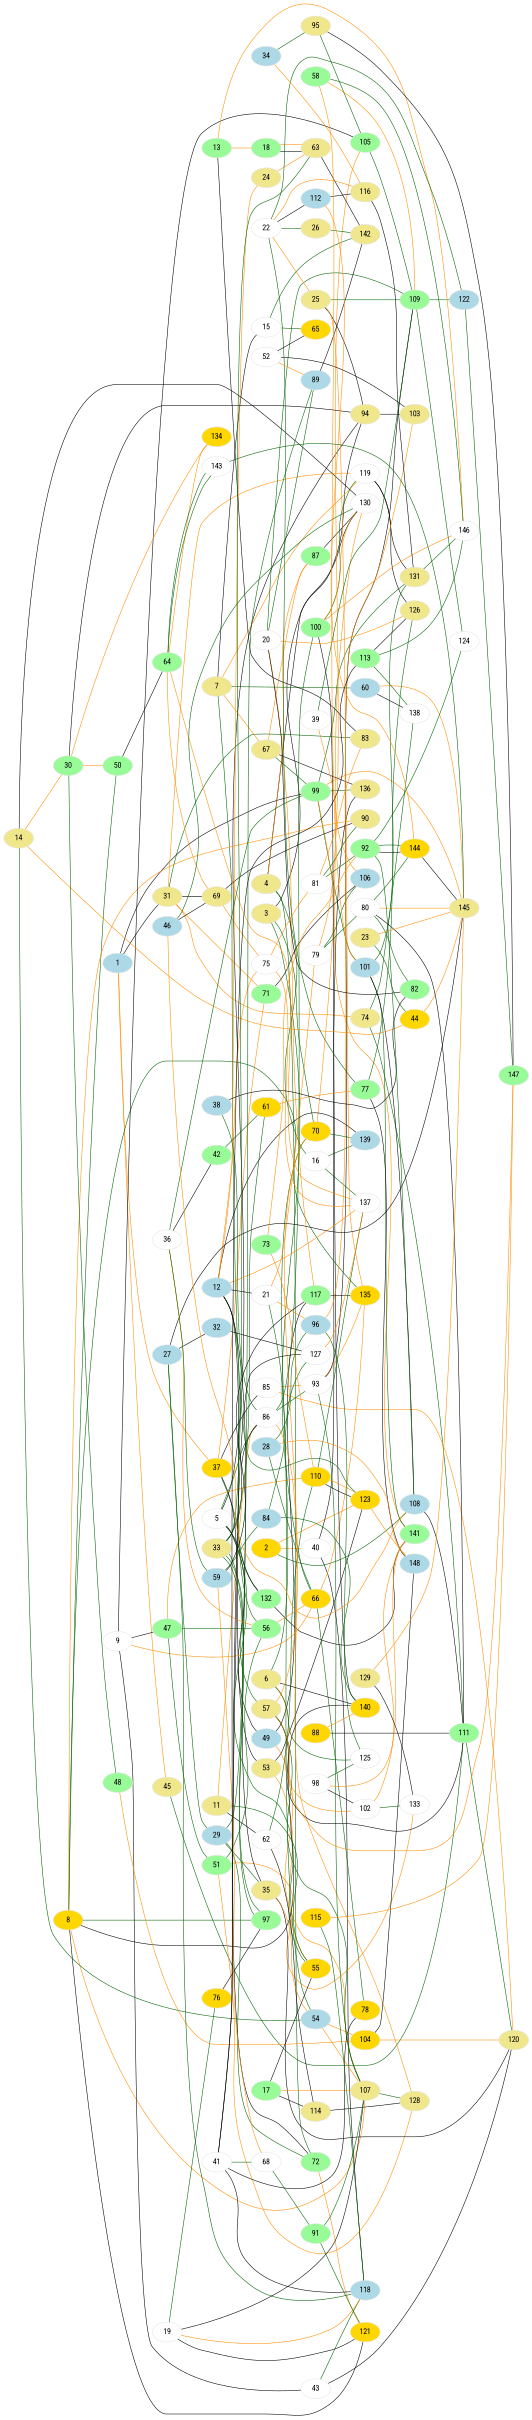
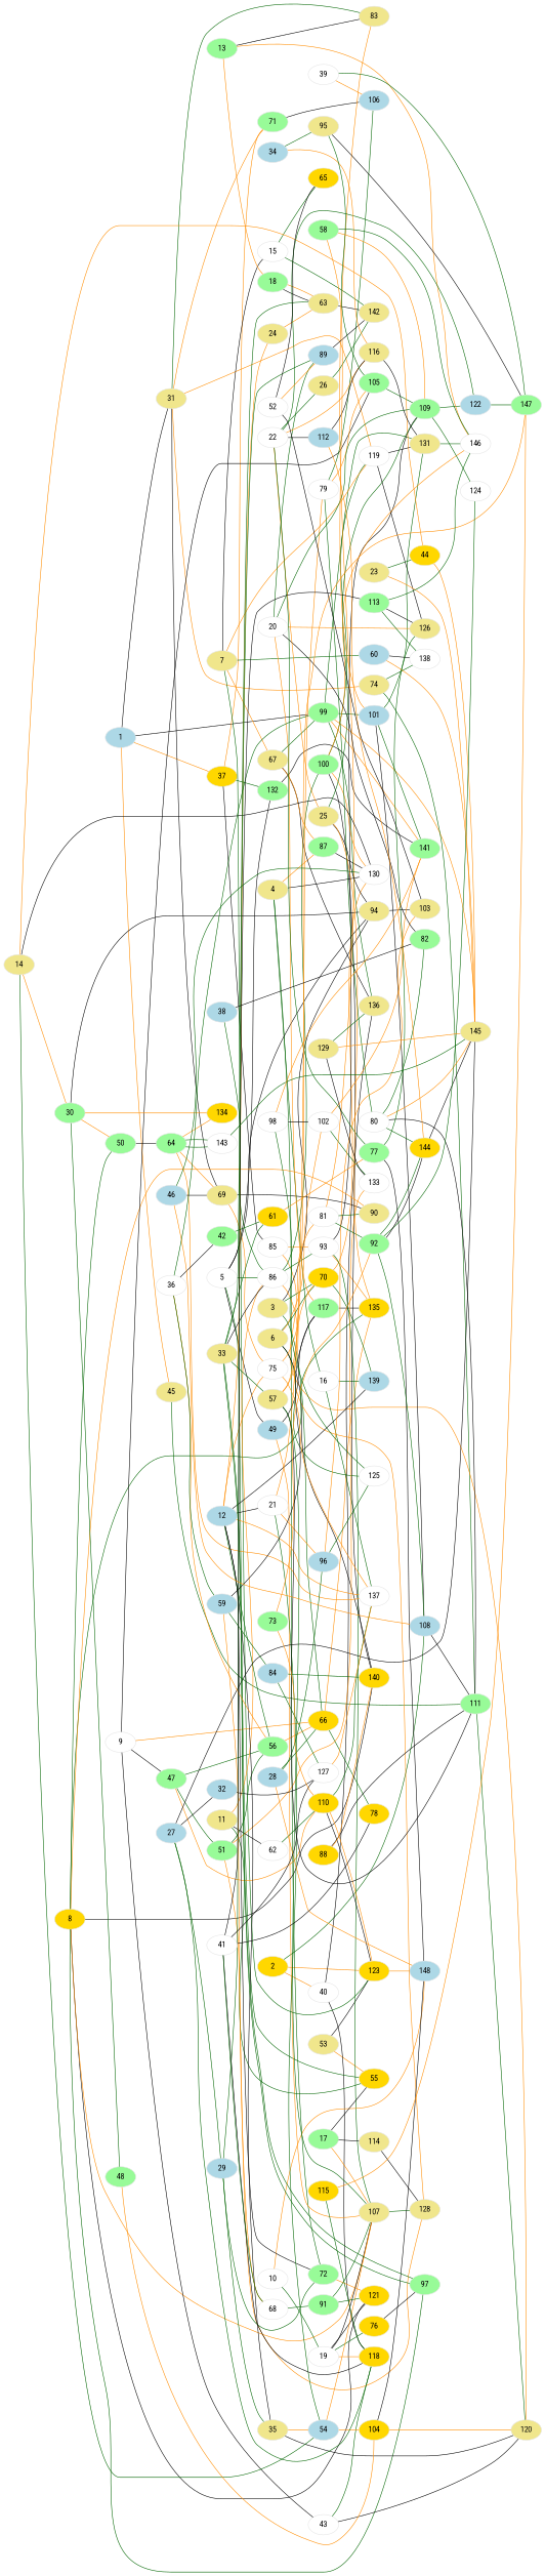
  graph {
    fontname="Roboto Condensed"
    rankdir=LR
    node [color=gray90 fillcolor=khaki fontname="Roboto Condensed" style=filled]
    edge [color=darkgreen fontname="Roboto Condensed"]
    1 [fillcolor=lightblue]
    31
    37 [fillcolor=gold]
    45
    99 [fillcolor=palegreen]
    119 [fillcolor=white]
    83
    69
    71 [fillcolor=palegreen]
    74
    132 [fillcolor=palegreen]
    53
    85 [fillcolor=white]
    111 [fillcolor=palegreen]
    145
    136
    101 [fillcolor=lightblue]
    141 [fillcolor=palegreen]
    131
    2 [fillcolor=gold]
    40 [fillcolor=white]
    108 [fillcolor=lightblue]
    123 [fillcolor=gold]
-   118 [fillcolor=lightblue]
+   118 [fillcolor=gold]
    148 [fillcolor=lightblue]
    66 [fillcolor=gold]
    3
    70 [fillcolor=gold]
    94
    135 [fillcolor=gold]
    78 [fillcolor=gold]
    130 [fillcolor=white]
    139 [fillcolor=lightblue]
    103
    16 [fillcolor=white]
    4
    72 [fillcolor=palegreen]
    87 [fillcolor=palegreen]
    137 [fillcolor=white]
    121 [fillcolor=gold]
    5 [fillcolor=white]
    49 [fillcolor=lightblue]
    55 [fillcolor=gold]
    86 [fillcolor=white]
    107
    117 [fillcolor=palegreen]
    128
    93 [fillcolor=white]
    100 [fillcolor=palegreen]
    6
    102 [fillcolor=white]
    125 [fillcolor=white]
    140 [fillcolor=gold]
    133 [fillcolor=white]
    7
    15 [fillcolor=white]
    60 [fillcolor=lightblue]
    67
    65 [fillcolor=gold]
    142
    138 [fillcolor=white]
    126
    8 [fillcolor=gold]
    50 [fillcolor=palegreen]
    90
    97 [fillcolor=palegreen]
    64 [fillcolor=palegreen]
    9 [fillcolor=white]
    43 [fillcolor=white]
    47 [fillcolor=palegreen]
    105 [fillcolor=palegreen]
    120
    56 [fillcolor=palegreen]
    51 [fillcolor=palegreen]
    110 [fillcolor=gold]
    109 [fillcolor=palegreen]
+   10 [fillcolor=white]
    19 [fillcolor=white]
    76 [fillcolor=gold]
    11
    62 [fillcolor=white]
    114
    12 [fillcolor=lightblue]
    21 [fillcolor=white]
    24
    35
    75 [fillcolor=white]
    54 [fillcolor=lightblue]
    79 [fillcolor=white]
    96 [fillcolor=lightblue]
    63
    81 [fillcolor=white]
    13 [fillcolor=palegreen]
    18 [fillcolor=palegreen]
    146 [fillcolor=white]
    14
    30 [fillcolor=palegreen]
    44 [fillcolor=gold]
    48 [fillcolor=palegreen]
    134 [fillcolor=gold]
    104 [fillcolor=gold]
    17 [fillcolor=palegreen]
    20 [fillcolor=white]
    82 [fillcolor=palegreen]
    89 [fillcolor=lightblue]
    122 [fillcolor=lightblue]
    124 [fillcolor=white]
    106 [fillcolor=lightblue]
    80 [fillcolor=white]
    22 [fillcolor=white]
    25
    26
    77 [fillcolor=palegreen]
    112 [fillcolor=lightblue]
    116
    144 [fillcolor=gold]
    147 [fillcolor=palegreen]
    23
    27 [fillcolor=lightblue]
    29 [fillcolor=lightblue]
    32 [fillcolor=lightblue]
    127 [fillcolor=white]
    28 [fillcolor=lightblue]
    33
    57
    61 [fillcolor=gold]
    34 [fillcolor=lightblue]
    95
    36 [fillcolor=white]
    42 [fillcolor=palegreen]
    59 [fillcolor=lightblue]
    68 [fillcolor=white]
    84 [fillcolor=lightblue]
    38 [fillcolor=lightblue]
    39 [fillcolor=white]
    41 [fillcolor=white]
    113 [fillcolor=palegreen]
    91 [fillcolor=palegreen]
    46 [fillcolor=lightblue]
    143 [fillcolor=white]
    52 [fillcolor=white]
    58 [fillcolor=palegreen]
    73 [fillcolor=palegreen]
    92 [fillcolor=palegreen]
    88 [fillcolor=gold]
    98 [fillcolor=white]
    115 [fillcolor=gold]
    129
    1 -- 31 [color=black]
    1 -- 37 [color=darkorange]
    1 -- 45 [color=darkorange]
    1 -- 99 [color=black]
    31 -- 119 [color=darkorange]
    31 -- 83
    31 -- 69 [color=black]
    31 -- 71 [color=darkorange]
    31 -- 74 [color=darkorange]
    37 -- 71 [color=darkorange]
    37 -- 132
-   37 -- 53 [color=black]
    37 -- 85 [color=black]
    45 -- 111
    99 -- 145 [color=darkorange]
    99 -- 136
    99 -- 101
    99 -- 141 [color=darkorange]
    99 -- 131
    119 -- 131 [color=black]
    119 -- 126 [color=black]
    69 -- 90 [color=black]
    69 -- 75 [color=darkorange]
    71 -- 106 [color=black]
    74 -- 111
    74 -- 138
    132 -- 141 [color=black]
    53 -- 123 [color=black]
    53 -- 55 [color=darkorange]
    85 -- 93 [color=darkorange]
    85 -- 120 [color=darkorange]
    111 -- 120
    101 -- 141
    101 -- 131
    101 -- 108 [color=black]
    131 -- 146
    2 -- 40 [color=darkorange]
    2 -- 108
    2 -- 123 [color=darkorange]
    40 -- 136 [color=black]
    40 -- 118 [color=black]
    108 -- 111 [color=black]
    123 -- 148 [color=darkorange]
    66 -- 135 [color=darkorange]
    66 -- 78
    3 -- 66
    3 -- 70
    3 -- 94 [color=black]
    70 -- 130 [color=darkorange]
    70 -- 139
    94 -- 103 [color=black]
    16 -- 139
    16 -- 137
    4 -- 130 [color=black]
    4 -- 16
    4 -- 72
    4 -- 87 [color=darkorange]
    72 -- 121 [color=darkorange]
    87 -- 130 [color=black]
    5 -- 132 [color=black]
    5 -- 94 [color=black]
    5 -- 49 [color=black]
    5 -- 55
    5 -- 86
    49 -- 107 [color=darkorange]
    49 -- 117 [color=black]
    86 -- 128 [color=darkorange]
    86 -- 93
    86 -- 100
    107 -- 128
    117 -- 135 [color=black]
    93 -- 135 [color=darkorange]
    93 -- 107
    93 -- 109 [color=black]
    100 -- 119
    100 -- 130 [color=darkorange]
    100 -- 140 [color=black]
    100 -- 146 [color=darkorange]
    6 -- 70
    6 -- 102 [color=darkorange]
    6 -- 125
    6 -- 140 [color=black]
    102 -- 141 [color=darkorange]
    102 -- 133
    7 -- 119 [color=darkorange]
    7 -- 123
    7 -- 15 [color=black]
    7 -- 60
    7 -- 67 [color=darkorange]
    15 -- 65
    15 -- 142
    60 -- 145 [color=darkorange]
    60 -- 138 [color=black]
    67 -- 99
    67 -- 136 [color=black]
    67 -- 87 [color=darkorange]
    8 -- 135
    8 -- 121 [color=black]
    8 -- 107 [color=darkorange]
    8 -- 140 [color=black]
    8 -- 50
    8 -- 90 [color=darkorange]
    8 -- 97
    50 -- 64 [color=black]
    64 -- 69 [color=darkorange]
    64 -- 137 [color=darkorange]
    64 -- 134 [color=darkorange]
    64 -- 143
    64 -- 143
    9 -- 66 [color=darkorange]
    9 -- 43 [color=black]
    9 -- 47 [color=black]
    9 -- 105 [color=black]
    43 -- 118
    43 -- 120 [color=black]
    47 -- 56
    47 -- 51
    47 -- 110 [color=darkorange]
    105 -- 109
    56 -- 66 [color=darkorange]
    51 -- 128 [color=darkorange]
    51 -- 133 [color=darkorange]
    51 -- 56
    110 -- 123 [color=black]
    110 -- 123 [color=darkorange]
    110 -- 137
    109 -- 122
    109 -- 124
+   10 -- 148 [color=darkorange]
+   10 -- 19
    19 -- 118 [color=darkorange]
    19 -- 121 [color=black]
    19 -- 107 [color=black]
    19 -- 76
    76 -- 97 [color=black]
    11 -- 55
    11 -- 86 [color=darkorange]
    11 -- 62 [color=black]
    62 -- 110
-   62 -- 114 [color=black]
    114 -- 128 [color=black]
    12 -- 139 [color=black]
    12 -- 72 [color=black]
    12 -- 137 [color=darkorange]
    12 -- 56
    12 -- 21 [color=black]
    12 -- 24 [color=darkorange]
    12 -- 35 [color=black]
    12 -- 75 [color=darkorange]
    21 -- 54
    21 -- 79 [color=darkorange]
    21 -- 96 [color=darkorange]
    24 -- 63 [color=darkorange]
    35 -- 120 [color=black]
    35 -- 54 [color=darkorange]
    75 -- 137 [color=darkorange]
    75 -- 81 [color=darkorange]
    54 -- 107 [color=darkorange]
    54 -- 104 [color=darkorange]
    79 -- 105 [color=darkorange]
    79 -- 106
    79 -- 80
    96 -- 103 [color=darkorange]
    96 -- 125
    63 -- 142 [color=black]
    81 -- 83 [color=darkorange]
    81 -- 90
    81 -- 92
    13 -- 83 [color=black]
    13 -- 18 [color=darkorange]
    13 -- 146 [color=darkorange]
    18 -- 63 [color=black]
    18 -- 63 [color=darkorange]
    14 -- 130 [color=black]
    14 -- 54
    14 -- 30 [color=darkorange]
    14 -- 44 [color=darkorange]
    30 -- 94 [color=black]
    30 -- 50 [color=darkorange]
    30 -- 48
    30 -- 134 [color=darkorange]
    44 -- 145 [color=darkorange]
    48 -- 104 [color=darkorange]
    104 -- 148 [color=black]
    104 -- 120 [color=darkorange]
    17 -- 55 [color=black]
    17 -- 107 [color=darkorange]
    17 -- 114 [color=black]
    20 -- 117 [color=darkorange]
    20 -- 126 [color=darkorange]
    20 -- 109
    20 -- 82 [color=black]
    20 -- 89
    89 -- 142 [color=black]
    122 -- 147
    80 -- 111 [color=black]
    80 -- 145 [color=darkorange]
    80 -- 82
    80 -- 144
    22 -- 122
    22 -- 25 [color=darkorange]
    22 -- 26
    22 -- 77
    22 -- 112 [color=black]
    22 -- 116 [color=darkorange]
    25 -- 94 [color=black]
    25 -- 135 [color=darkorange]
    25 -- 109
    26 -- 142
    77 -- 148 [color=black]
    77 -- 126
    112 -- 116 [color=black]
    112 -- 144 [color=darkorange]
    116 -- 131 [color=black]
    144 -- 145 [color=black]
    23 -- 145 [color=darkorange]
    23 -- 44
    27 -- 145 [color=black]
    27 -- 118
    27 -- 29
    27 -- 32 [color=black]
    29 -- 72
    29 -- 35
    29 -- 89
    32 -- 127 [color=black]
    127 -- 137 [color=darkorange]
    28 -- 148 [color=darkorange]
    28 -- 66
    28 -- 96
    33 -- 86 [color=black]
    33 -- 97
    33 -- 97
    33 -- 63
    33 -- 57
    33 -- 61
    57 -- 111 [color=black]
    57 -- 70 [color=darkorange]
    57 -- 107
    57 -- 147 [color=darkorange]
    61 -- 77 [color=darkorange]
    34 -- 116 [color=darkorange]
    34 -- 95
    95 -- 105
    95 -- 147 [color=black]
    36 -- 99
    36 -- 56 [color=darkorange]
    36 -- 42 [color=black]
    36 -- 59
    42 -- 61
    59 -- 117 [color=black]
    59 -- 68 [color=darkorange]
    59 -- 84
    68 -- 91
    84 -- 140
    84 -- 127
    38 -- 86
    38 -- 82 [color=black]
    39 -- 106 [color=darkorange]
-   39 -- 109
+   39 -- 147
    41 -- 118 [color=black]
    41 -- 78 [color=black]
    41 -- 127 [color=black]
    41 -- 68
    41 -- 113 [color=black]
    113 -- 138
    113 -- 126 [color=black]
    113 -- 146
    91 -- 121
    91 -- 107
    46 -- 69 [color=black]
    46 -- 108 [color=darkorange]
    46 -- 130
    143 -- 145
    52 -- 103 [color=black]
    52 -- 65 [color=black]
    52 -- 89 [color=darkorange]
    58 -- 101 [color=darkorange]
    58 -- 109 [color=darkorange]
    58 -- 146
    73 -- 110 [color=darkorange]
    73 -- 92 [color=darkorange]
    92 -- 108
    92 -- 124
    92 -- 144 [color=black]
    92 -- 144
    88 -- 111 [color=black]
    88 -- 140 [color=darkorange]
    98 -- 141 [color=darkorange]
    98 -- 102 [color=black]
    98 -- 125
    115 -- 118
    115 -- 147 [color=darkorange]
    129 -- 145 [color=darkorange]
+   129 -- 136
    129 -- 133 [color=black]
  }
